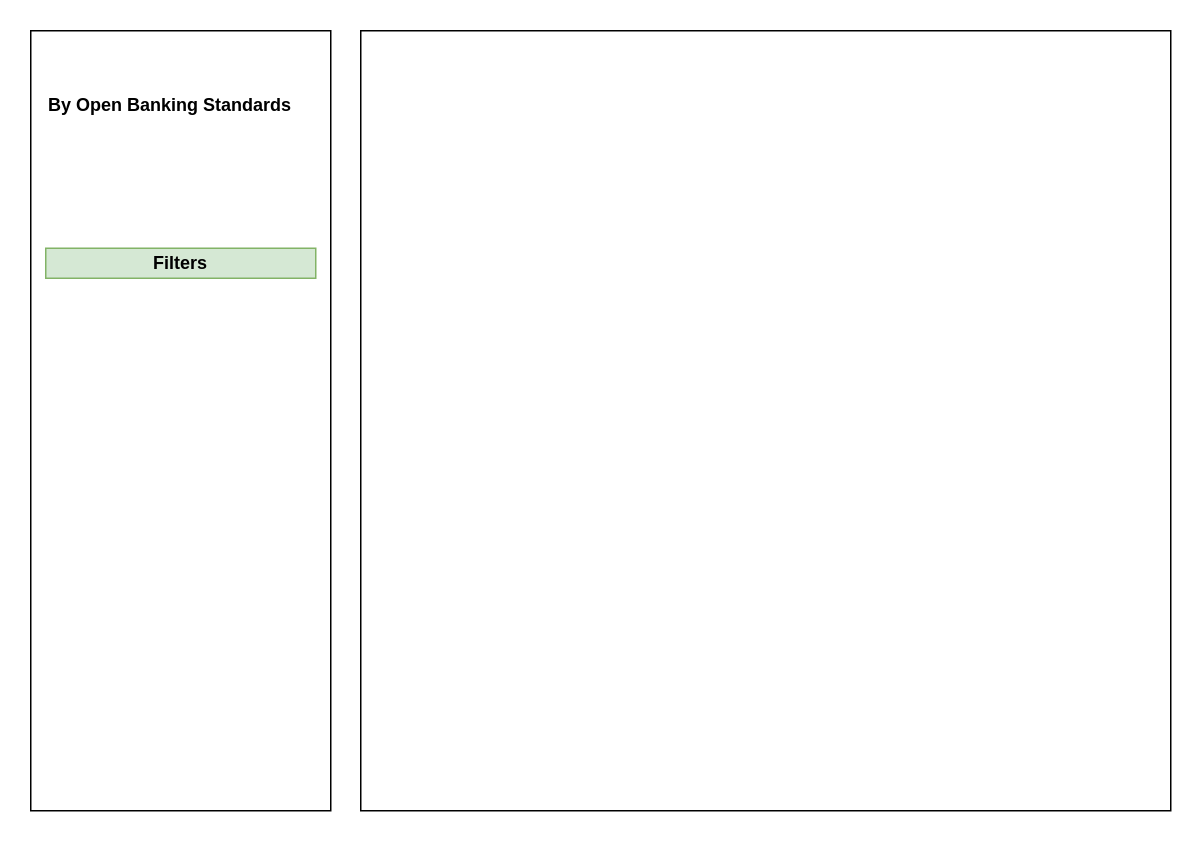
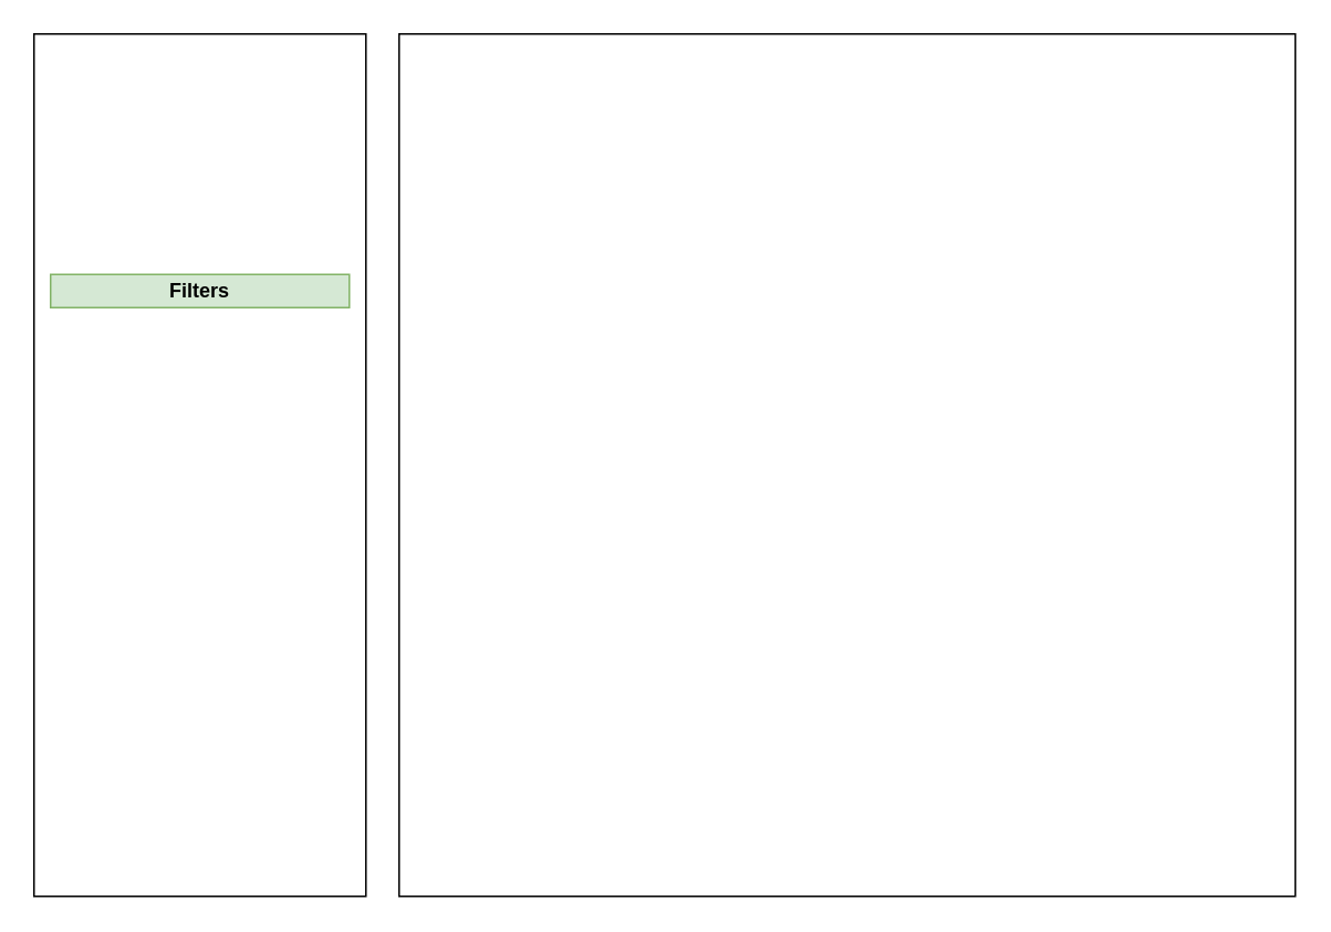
  <mxCell id="0" />
  <mxCell id="1" parent="0" />
  <mxCell id="2" value="" style="rounded=0;whiteSpace=wrap;html=1;" vertex="1" parent="1"><mxGeometry x="240" y="20" width="540" height="520" as="geometry" /></mxCell>
  <mxCell id="3" value="" style="rounded=0;whiteSpace=wrap;html=1;" vertex="1" parent="1"><mxGeometry x="20" y="20" width="200" height="520" as="geometry" /></mxCell>
  <mxCell id="4" value="Filters" style="text;html=1;strokeColor=#82b366;fillColor=#d5e8d4;align=center;verticalAlign=middle;whiteSpace=wrap;rounded=0;fontStyle=1" vertex="1" parent="1"><mxGeometry x="30" y="165" width="180" height="20" as="geometry" /></mxCell>
- <mxCell id="5" value="By Open Banking Standards" style="text;html=1;strokeColor=none;fillColor=none;align=left;verticalAlign=middle;whiteSpace=wrap;rounded=0;fontStyle=1" vertex="1" parent="1"><mxGeometry x="30" y="60" width="190" height="20" as="geometry" /></mxCell>
